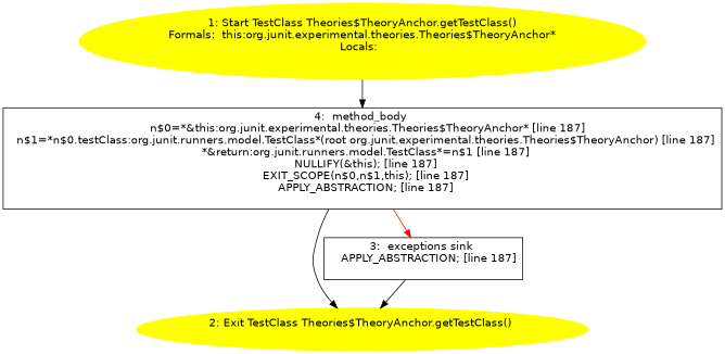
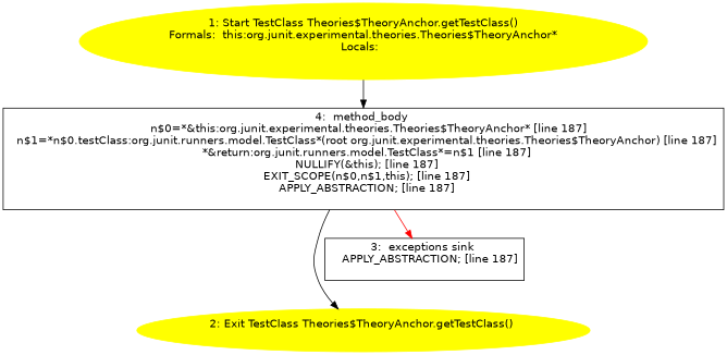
  digraph {
    fontname="DejaVu Sans"
    node [fontname="DejaVu Sans"]
    edge [fontname="DejaVu Sans"]
    n1 [color=yellow label="1: Start TestClass Theories$TheoryAnchor.getTestClass()\nFormals:  this:org.junit.experimental.theories.Theories$TheoryAnchor*\nLocals:  \n  " style=filled]
    n2 [label="4:  method_body \n   n$0=*&this:org.junit.experimental.theories.Theories$TheoryAnchor* [line 187]\n  n$1=*n$0.testClass:org.junit.runners.model.TestClass*(root org.junit.experimental.theories.Theories$TheoryAnchor) [line 187]\n  *&return:org.junit.runners.model.TestClass*=n$1 [line 187]\n  NULLIFY(&this); [line 187]\n  EXIT_SCOPE(n$0,n$1,this); [line 187]\n  APPLY_ABSTRACTION; [line 187]\n " shape=box]
    n3 [color=yellow label="2: Exit TestClass Theories$TheoryAnchor.getTestClass() \n  " style=filled]
    n4 [label="3:  exceptions sink \n   APPLY_ABSTRACTION; [line 187]\n " shape=box]
    n1 -> n2
    n2 -> n3
    n2 -> n4 [color=red]
-   n4 -> n3
  }
